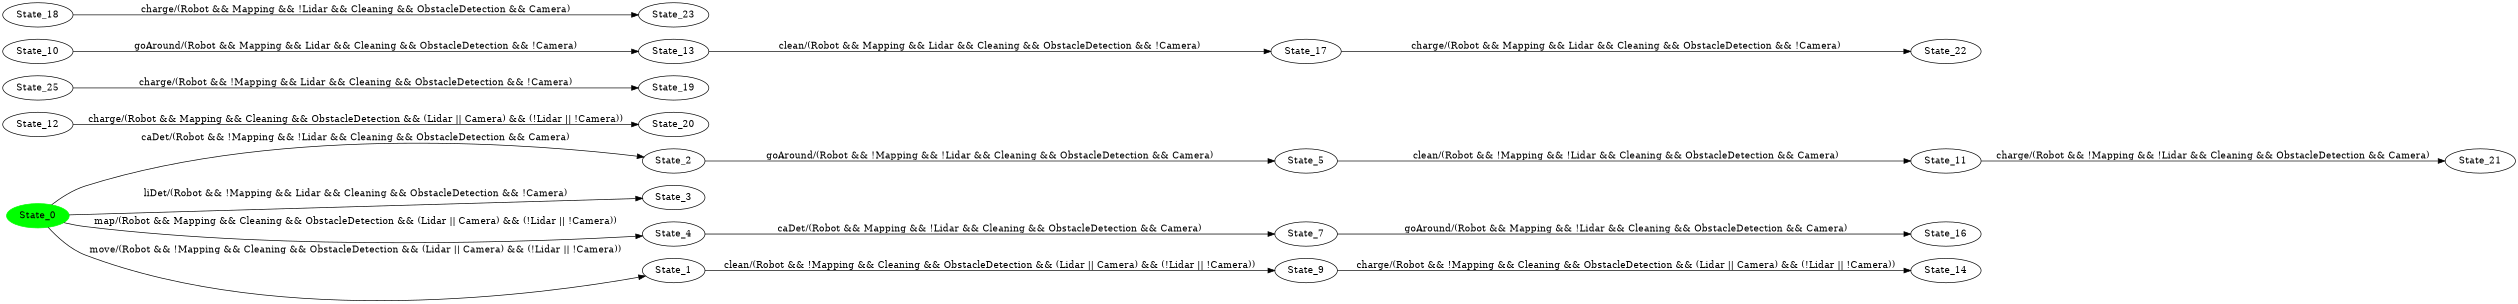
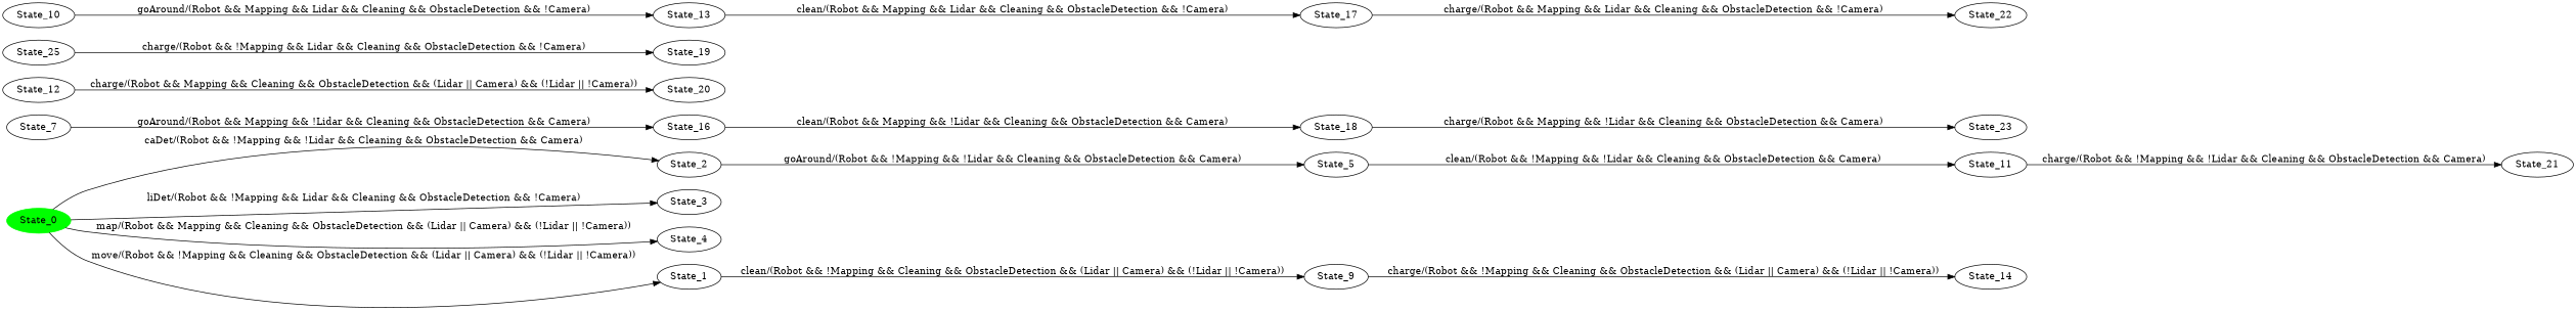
  digraph {
    rankdir=LR
    n1 [color=green label=State_0 style=filled]
    n2 [label=State_2]
    n3 [label=State_3]
    n4 [label=State_4]
    n5 [label=State_1]
    n6 [label=State_5]
    n7 [label=State_7]
    n8 [label=State_9]
    n9 [label=State_11]
    n10 [label=State_21]
    n11 [label=State_20]
    n12 [label=State_25]
    n13 [label=State_19]
    n14 [label=State_10]
    n15 [label=State_13]
    n16 [label=State_17]
    n17 [label=State_22]
    n18 [label=State_16]
    n19 [label=State_18]
    n20 [label=State_12]
    n21 [label=State_23]
    n22 [label=State_14]
    n1 -> n2 [label=" caDet/(Robot && !Mapping && !Lidar && Cleaning && ObstacleDetection && Camera) "]
    n1 -> n3 [label=" liDet/(Robot && !Mapping && Lidar && Cleaning && ObstacleDetection && !Camera) "]
    n1 -> n4 [label=" map/(Robot && Mapping && Cleaning && ObstacleDetection && (Lidar || Camera) && (!Lidar || !Camera)) "]
    n1 -> n5 [label=" move/(Robot && !Mapping && Cleaning && ObstacleDetection && (Lidar || Camera) && (!Lidar || !Camera)) "]
    n2 -> n6 [label=" goAround/(Robot && !Mapping && !Lidar && Cleaning && ObstacleDetection && Camera) "]
-   n4 -> n7 [label=" caDet/(Robot && Mapping && !Lidar && Cleaning && ObstacleDetection && Camera) "]
    n5 -> n8 [label=" clean/(Robot && !Mapping && Cleaning && ObstacleDetection && (Lidar || Camera) && (!Lidar || !Camera)) "]
    n6 -> n9 [label=" clean/(Robot && !Mapping && !Lidar && Cleaning && ObstacleDetection && Camera) "]
    n7 -> n18 [label=" goAround/(Robot && Mapping && !Lidar && Cleaning && ObstacleDetection && Camera) "]
    n8 -> n22 [label=" charge/(Robot && !Mapping && Cleaning && ObstacleDetection && (Lidar || Camera) && (!Lidar || !Camera)) "]
    n9 -> n10 [label=" charge/(Robot && !Mapping && !Lidar && Cleaning && ObstacleDetection && Camera) "]
    n12 -> n13 [label=" charge/(Robot && !Mapping && Lidar && Cleaning && ObstacleDetection && !Camera) "]
    n14 -> n15 [label=" goAround/(Robot && Mapping && Lidar && Cleaning && ObstacleDetection && !Camera) "]
    n15 -> n16 [label=" clean/(Robot && Mapping && Lidar && Cleaning && ObstacleDetection && !Camera) "]
    n16 -> n17 [label=" charge/(Robot && Mapping && Lidar && Cleaning && ObstacleDetection && !Camera) "]
+   n18 -> n19 [label=" clean/(Robot && Mapping && !Lidar && Cleaning && ObstacleDetection && Camera) "]
    n19 -> n21 [label=" charge/(Robot && Mapping && !Lidar && Cleaning && ObstacleDetection && Camera) "]
    n20 -> n11 [label=" charge/(Robot && Mapping && Cleaning && ObstacleDetection && (Lidar || Camera) && (!Lidar || !Camera)) "]
  }
